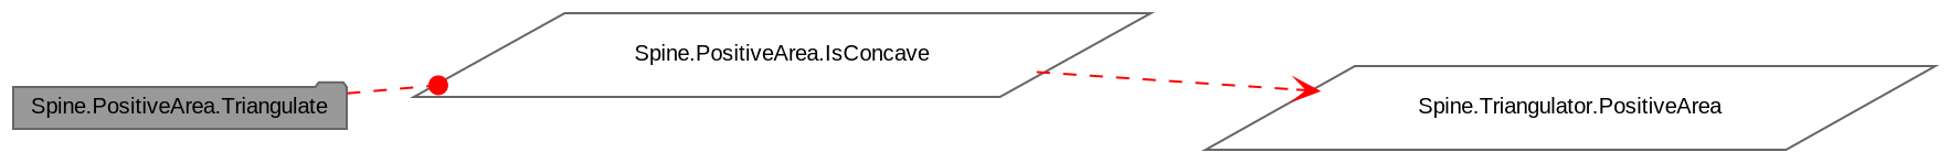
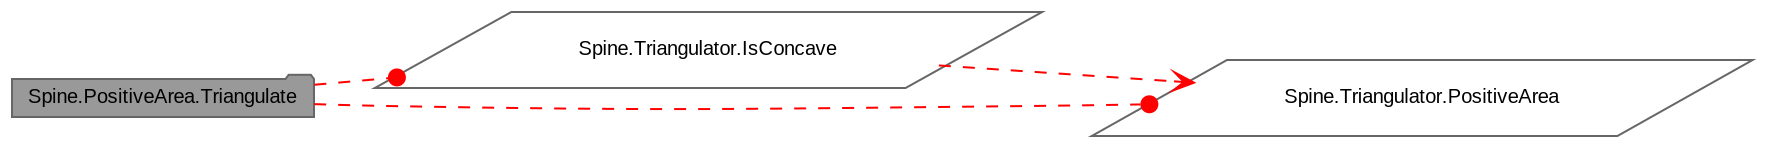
  digraph {
    fontname="Liberation Sans"
    rankdir=LR
    node [color=grey40 fillcolor=white fontname="Liberation Sans" fontsize=10 shape=parallelogram style=filled]
    edge [arrowhead=dot color=red fontname="Liberation Sans" fontsize=10 labelfontname=Helvetica labelfontsize=10 style=dashed]
    n1 [color=gray40 fillcolor=grey60 fontcolor=black height=0.2 label="Spine.PositiveArea.Triangulate" shape=folder width=0.4]
-   n2 [height=0.2 label="Spine.PositiveArea.IsConcave" width=0.4]
+   n2 [height=0.2 label="Spine.Triangulator.IsConcave" width=0.4]
    n3 [height=0.2 label="Spine.Triangulator.PositiveArea" width=0.4]
    n1 -> n2
+   n1 -> n3
    n2 -> n3 [arrowhead=vee]
  }
